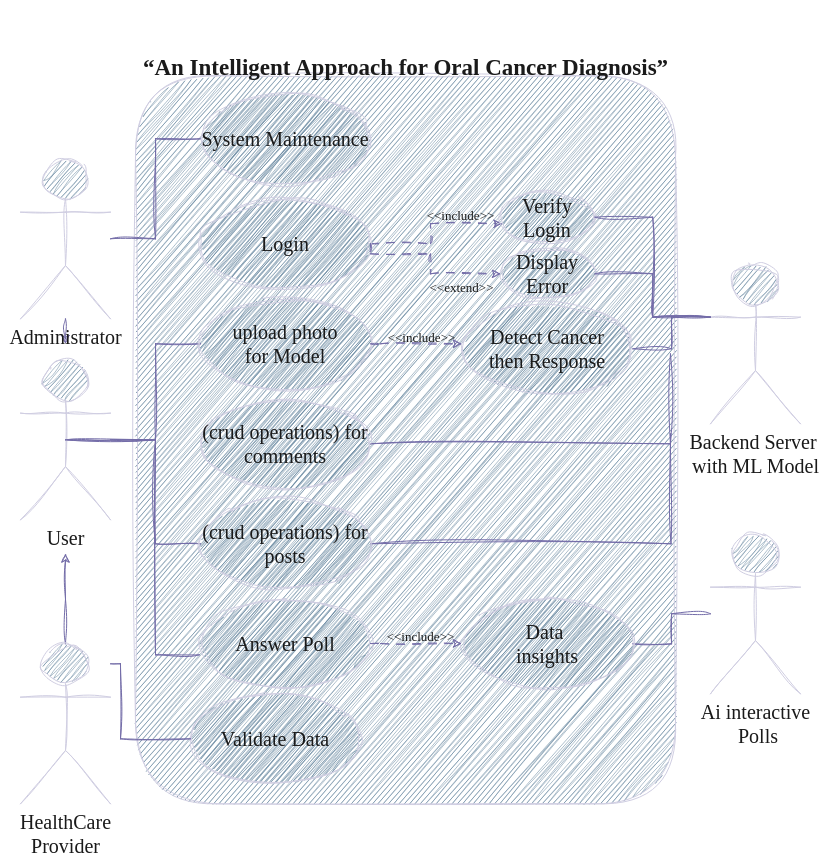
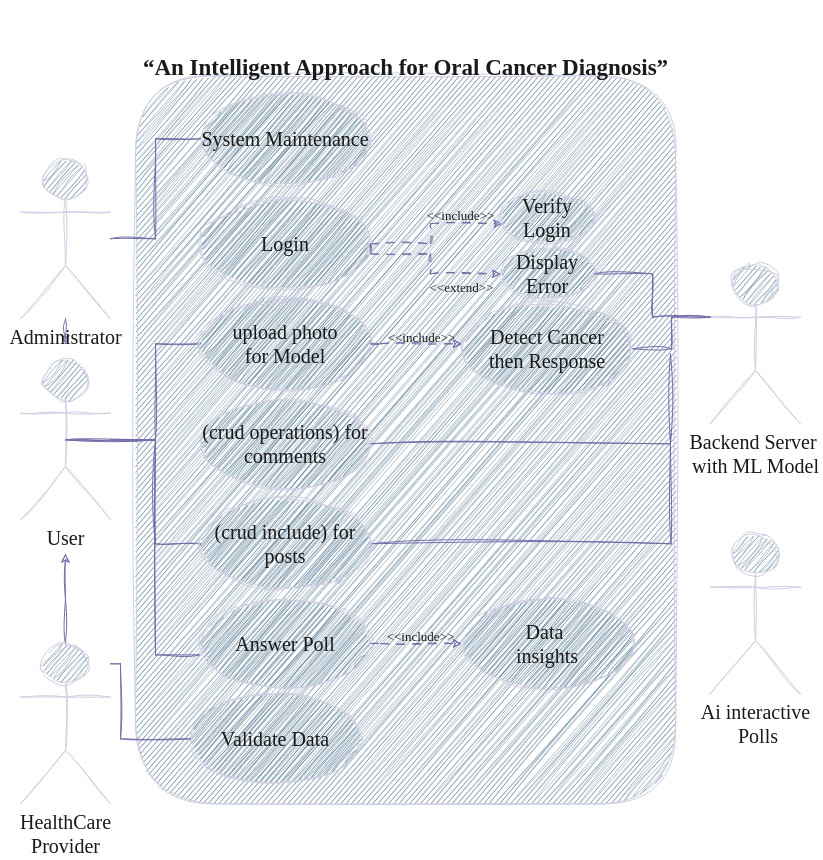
  <mxCell id="0" />
  <mxCell id="1" parent="0" />
  <mxCell id="2" value="" style="rounded=1;whiteSpace=wrap;html=1;hachureGap=4;fontFamily=Architects Daughter;fontSource=https%3A%2F%2Ffonts.googleapis.com%2Fcss%3Ffamily%3DArchitects%2BDaughter;fontSize=20;sketch=1;curveFitting=1;jiggle=2;labelBackgroundColor=none;fillColor=#5D7F99;strokeColor=#D0CEE2;fontColor=#1A1A1A;" vertex="1" parent="1"><mxGeometry x="135" y="75.33" width="540" height="728" as="geometry" /></mxCell>
  <mxCell id="3" value="&lt;p align=&quot;center&quot; class=&quot;MsoNormal&quot;&gt;&lt;b&gt;&lt;font style=&quot;font-size: 23px;&quot;&gt;“An Intelligent Approach for Oral Cancer Diagnosis”&lt;/font&gt;&lt;/b&gt;&lt;b&gt;&lt;span style=&quot;font-size:22.0pt;&lt;br/&gt;font-family:&amp;quot;Tahoma&amp;quot;,sans-serif;mso-ascii-font-family:&amp;quot;Century Gothic&amp;quot;;&lt;br/&gt;mso-ascii-theme-font:minor-latin;mso-hansi-font-family:&amp;quot;Century Gothic&amp;quot;;&lt;br/&gt;mso-hansi-theme-font:minor-latin;mso-bidi-theme-font:minor-bidi;color:#002060&quot; dir=&quot;RTL&quot; lang=&quot;AR-SA&quot;&gt;&lt;/span&gt;&lt;/b&gt;&lt;/p&gt;" style="text;html=1;align=center;verticalAlign=middle;resizable=0;points=[];autosize=1;strokeColor=none;fillColor=none;fontSize=20;fontFamily=Architects Daughter;fontColor=#1A1A1A;" vertex="1" parent="1"><mxGeometry x="120" y="20" width="570" height="90" as="geometry" /></mxCell>
  <mxCell id="4" style="edgeStyle=orthogonalEdgeStyle;rounded=0;sketch=1;hachureGap=4;jiggle=2;curveFitting=1;orthogonalLoop=1;jettySize=auto;html=1;strokeColor=#736CA8;fontFamily=Architects Daughter;fontSource=https%3A%2F%2Ffonts.googleapis.com%2Fcss%3Ffamily%3DArchitects%2BDaughter;fontSize=16;fontColor=#1A1A1A;endArrow=none;endFill=0;" edge="1" parent="1" source="6" target="17"><mxGeometry relative="1" as="geometry" /></mxCell>
  <mxCell id="5" style="edgeStyle=orthogonalEdgeStyle;rounded=0;sketch=1;hachureGap=4;jiggle=2;curveFitting=1;orthogonalLoop=1;jettySize=auto;html=1;exitX=0.5;exitY=0.5;exitDx=0;exitDy=0;exitPerimeter=0;entryX=0;entryY=0.5;entryDx=0;entryDy=0;strokeColor=#736CA8;fontFamily=Architects Daughter;fontSource=https%3A%2F%2Ffonts.googleapis.com%2Fcss%3Ffamily%3DArchitects%2BDaughter;fontSize=16;fontColor=#1A1A1A;endArrow=none;endFill=0;" edge="1" parent="1" source="6" target="19"><mxGeometry relative="1" as="geometry" /></mxCell>
  <mxCell id="6" value="User" style="shape=umlActor;verticalLabelPosition=bottom;verticalAlign=top;html=1;outlineConnect=0;sketch=1;hachureGap=4;jiggle=2;curveFitting=1;strokeColor=#D0CEE2;fontFamily=Architects Daughter;fontSource=https%3A%2F%2Ffonts.googleapis.com%2Fcss%3Ffamily%3DArchitects%2BDaughter;fontSize=20;fontColor=#1A1A1A;fillColor=#5D7F99;" vertex="1" parent="1"><mxGeometry x="20" y="359.33" width="90" height="160" as="geometry" /></mxCell>
  <mxCell id="7" style="edgeStyle=orthogonalEdgeStyle;rounded=0;sketch=1;hachureGap=4;jiggle=2;curveFitting=1;orthogonalLoop=1;jettySize=auto;html=1;exitX=1;exitY=0.5;exitDx=0;exitDy=0;strokeColor=#736CA8;fontFamily=Architects Daughter;fontSource=https%3A%2F%2Ffonts.googleapis.com%2Fcss%3Ffamily%3DArchitects%2BDaughter;fontSize=16;fontColor=#1A1A1A;dashed=1;dashPattern=8 8;" edge="1" parent="1" source="9" target="25"><mxGeometry relative="1" as="geometry"><Array as="points"><mxPoint x="430" y="243.33" /><mxPoint x="430" y="223.33" /></Array></mxGeometry></mxCell>
  <mxCell id="8" value="&lt;font style=&quot;font-size: 13px;&quot;&gt;&amp;lt;&amp;lt;include&amp;gt;&amp;gt;&lt;/font&gt;" style="edgeLabel;html=1;align=center;verticalAlign=middle;resizable=0;points=[];fontSize=20;fontFamily=Architects Daughter;fontColor=#1A1A1A;labelBackgroundColor=none;" vertex="1" connectable="0" parent="7"><mxGeometry x="0.089" y="1" relative="1" as="geometry"><mxPoint x="27" y="-11" as="offset" /></mxGeometry></mxCell>
  <mxCell id="9" value="Login" style="ellipse;whiteSpace=wrap;html=1;sketch=1;hachureGap=4;jiggle=2;curveFitting=1;strokeColor=#D0CEE2;fontFamily=Architects Daughter;fontSource=https%3A%2F%2Ffonts.googleapis.com%2Fcss%3Ffamily%3DArchitects%2BDaughter;fontSize=20;fontColor=#1A1A1A;fillColor=#5D7F99;" vertex="1" parent="1"><mxGeometry x="200" y="198.33" width="170" height="90" as="geometry" /></mxCell>
- <mxCell id="10" style="edgeStyle=orthogonalEdgeStyle;rounded=0;sketch=1;hachureGap=4;jiggle=2;curveFitting=1;orthogonalLoop=1;jettySize=auto;html=1;entryX=1;entryY=0.5;entryDx=0;entryDy=0;strokeColor=#736CA8;fontFamily=Architects Daughter;fontSource=https%3A%2F%2Ffonts.googleapis.com%2Fcss%3Ffamily%3DArchitects%2BDaughter;fontSize=16;fontColor=#1A1A1A;endArrow=none;endFill=0;" edge="1" parent="1" source="11" target="38"><mxGeometry relative="1" as="geometry" /></mxCell>
  <mxCell id="11" value="Ai interactive&lt;br&gt;&amp;nbsp;Polls" style="shape=umlActor;verticalLabelPosition=bottom;verticalAlign=top;html=1;outlineConnect=0;sketch=1;hachureGap=4;jiggle=2;curveFitting=1;strokeColor=#D0CEE2;fontFamily=Architects Daughter;fontSource=https%3A%2F%2Ffonts.googleapis.com%2Fcss%3Ffamily%3DArchitects%2BDaughter;fontSize=20;fontColor=#1A1A1A;fillColor=#5D7F99;" vertex="1" parent="1"><mxGeometry x="710" y="533.33" width="90" height="160" as="geometry" /></mxCell>
  <mxCell id="12" style="edgeStyle=orthogonalEdgeStyle;rounded=0;sketch=1;hachureGap=4;jiggle=2;curveFitting=1;orthogonalLoop=1;jettySize=auto;html=1;exitX=0;exitY=0.333;exitDx=0;exitDy=0;exitPerimeter=0;entryX=1;entryY=0.5;entryDx=0;entryDy=0;strokeColor=#736CA8;fontFamily=Architects Daughter;fontSource=https%3A%2F%2Ffonts.googleapis.com%2Fcss%3Ffamily%3DArchitects%2BDaughter;fontSize=16;fontColor=#1A1A1A;endArrow=none;endFill=0;" edge="1" parent="1" source="13" target="35"><mxGeometry relative="1" as="geometry" /></mxCell>
  <mxCell id="13" value="Backend Server&amp;nbsp;&lt;br&gt;with ML Model" style="shape=umlActor;verticalLabelPosition=bottom;verticalAlign=top;html=1;outlineConnect=0;sketch=1;hachureGap=4;jiggle=2;curveFitting=1;strokeColor=#D0CEE2;fontFamily=Architects Daughter;fontSource=https%3A%2F%2Ffonts.googleapis.com%2Fcss%3Ffamily%3DArchitects%2BDaughter;fontSize=20;fontColor=#1A1A1A;fillColor=#5D7F99;" vertex="1" parent="1"><mxGeometry x="710" y="263.33" width="90" height="160" as="geometry" /></mxCell>
  <mxCell id="14" style="edgeStyle=orthogonalEdgeStyle;rounded=0;sketch=1;hachureGap=4;jiggle=2;curveFitting=1;orthogonalLoop=1;jettySize=auto;html=1;strokeColor=#736CA8;fontFamily=Architects Daughter;fontSource=https%3A%2F%2Ffonts.googleapis.com%2Fcss%3Ffamily%3DArchitects%2BDaughter;fontSize=16;fontColor=#1A1A1A;endArrow=none;endFill=0;" edge="1" parent="1" source="16" target="31"><mxGeometry relative="1" as="geometry" /></mxCell>
  <mxCell id="15" style="edgeStyle=orthogonalEdgeStyle;rounded=0;sketch=1;hachureGap=4;jiggle=2;curveFitting=1;orthogonalLoop=1;jettySize=auto;html=1;strokeColor=#736CA8;fontFamily=Architects Daughter;fontSource=https%3A%2F%2Ffonts.googleapis.com%2Fcss%3Ffamily%3DArchitects%2BDaughter;fontSize=16;fontColor=#1A1A1A;" edge="1" parent="1" source="16"><mxGeometry relative="1" as="geometry"><mxPoint x="65" y="343.33" as="targetPoint" /></mxGeometry></mxCell>
  <mxCell id="16" value="Administrator" style="shape=umlActor;verticalLabelPosition=bottom;verticalAlign=top;html=1;outlineConnect=0;sketch=1;hachureGap=4;jiggle=2;curveFitting=1;strokeColor=#D0CEE2;fontFamily=Architects Daughter;fontSource=https%3A%2F%2Ffonts.googleapis.com%2Fcss%3Ffamily%3DArchitects%2BDaughter;fontSize=20;fontColor=#1A1A1A;fillColor=#5D7F99;" vertex="1" parent="1"><mxGeometry x="20" y="158.33" width="90" height="160" as="geometry" /></mxCell>
  <mxCell id="17" value="upload photo&lt;br style=&quot;border-color: var(--border-color);&quot;&gt;for Model" style="ellipse;whiteSpace=wrap;html=1;sketch=1;hachureGap=4;jiggle=2;curveFitting=1;strokeColor=#D0CEE2;fontFamily=Architects Daughter;fontSource=https%3A%2F%2Ffonts.googleapis.com%2Fcss%3Ffamily%3DArchitects%2BDaughter;fontSize=20;fontColor=#1A1A1A;fillColor=#5D7F99;" vertex="1" parent="1"><mxGeometry x="200" y="298.33" width="170" height="90" as="geometry" /></mxCell>
  <mxCell id="18" style="edgeStyle=orthogonalEdgeStyle;rounded=0;sketch=1;hachureGap=4;jiggle=2;curveFitting=1;orthogonalLoop=1;jettySize=auto;html=1;exitX=1;exitY=0.5;exitDx=0;exitDy=0;strokeColor=#736CA8;fontFamily=Architects Daughter;fontSource=https%3A%2F%2Ffonts.googleapis.com%2Fcss%3Ffamily%3DArchitects%2BDaughter;fontSize=16;fontColor=#1A1A1A;endArrow=none;endFill=0;" edge="1" parent="1" source="19"><mxGeometry relative="1" as="geometry"><mxPoint x="670" y="433.33" as="targetPoint" /></mxGeometry></mxCell>
- <mxCell id="19" value="(crud operations) for posts" style="ellipse;whiteSpace=wrap;html=1;sketch=1;hachureGap=4;jiggle=2;curveFitting=1;strokeColor=#D0CEE2;fontFamily=Architects Daughter;fontSource=https%3A%2F%2Ffonts.googleapis.com%2Fcss%3Ffamily%3DArchitects%2BDaughter;fontSize=20;fontColor=#1A1A1A;fillColor=#5D7F99;" vertex="1" parent="1"><mxGeometry x="200" y="498.33" width="170" height="90" as="geometry" /></mxCell>
+ <mxCell id="19" value="(crud include) for posts" style="ellipse;whiteSpace=wrap;html=1;sketch=1;hachureGap=4;jiggle=2;curveFitting=1;strokeColor=#D0CEE2;fontFamily=Architects Daughter;fontSource=https%3A%2F%2Ffonts.googleapis.com%2Fcss%3Ffamily%3DArchitects%2BDaughter;fontSize=20;fontColor=#1A1A1A;fillColor=#5D7F99;" vertex="1" parent="1"><mxGeometry x="200" y="498.33" width="170" height="90" as="geometry" /></mxCell>
  <mxCell id="20" style="edgeStyle=orthogonalEdgeStyle;rounded=0;sketch=1;hachureGap=4;jiggle=2;curveFitting=1;orthogonalLoop=1;jettySize=auto;html=1;exitX=1;exitY=0.5;exitDx=0;exitDy=0;strokeColor=#736CA8;fontFamily=Architects Daughter;fontSource=https%3A%2F%2Ffonts.googleapis.com%2Fcss%3Ffamily%3DArchitects%2BDaughter;fontSize=16;fontColor=#1A1A1A;endArrow=none;endFill=0;" edge="1" parent="1" source="21"><mxGeometry relative="1" as="geometry"><mxPoint x="670" y="353.33" as="targetPoint" /><Array as="points"><mxPoint x="670" y="443.33" /></Array></mxGeometry></mxCell>
  <mxCell id="21" value="(crud operations) for comments" style="ellipse;whiteSpace=wrap;html=1;sketch=1;hachureGap=4;jiggle=2;curveFitting=1;strokeColor=#D0CEE2;fontFamily=Architects Daughter;fontSource=https%3A%2F%2Ffonts.googleapis.com%2Fcss%3Ffamily%3DArchitects%2BDaughter;fontSize=20;fontColor=#1A1A1A;fillColor=#5D7F99;" vertex="1" parent="1"><mxGeometry x="200" y="398.33" width="170" height="90" as="geometry" /></mxCell>
  <mxCell id="22" value="Answer Poll" style="ellipse;whiteSpace=wrap;html=1;sketch=1;hachureGap=4;jiggle=2;curveFitting=1;strokeColor=#D0CEE2;fontFamily=Architects Daughter;fontSource=https%3A%2F%2Ffonts.googleapis.com%2Fcss%3Ffamily%3DArchitects%2BDaughter;fontSize=20;fontColor=#1A1A1A;fillColor=#5D7F99;" vertex="1" parent="1"><mxGeometry x="200" y="598.33" width="170" height="90" as="geometry" /></mxCell>
  <mxCell id="23" value="Validate Data" style="ellipse;whiteSpace=wrap;html=1;sketch=1;hachureGap=4;jiggle=2;curveFitting=1;strokeColor=#D0CEE2;fontFamily=Architects Daughter;fontSource=https%3A%2F%2Ffonts.googleapis.com%2Fcss%3Ffamily%3DArchitects%2BDaughter;fontSize=20;fontColor=#1A1A1A;fillColor=#5D7F99;" vertex="1" parent="1"><mxGeometry x="190" y="693.33" width="170" height="90" as="geometry" /></mxCell>
  <mxCell id="24" style="edgeStyle=orthogonalEdgeStyle;rounded=0;sketch=1;hachureGap=4;jiggle=2;curveFitting=1;orthogonalLoop=1;jettySize=auto;html=1;exitX=0.5;exitY=0.5;exitDx=0;exitDy=0;exitPerimeter=0;entryX=-0.006;entryY=0.622;entryDx=0;entryDy=0;entryPerimeter=0;strokeColor=#736CA8;fontFamily=Architects Daughter;fontSource=https%3A%2F%2Ffonts.googleapis.com%2Fcss%3Ffamily%3DArchitects%2BDaughter;fontSize=16;fontColor=#1A1A1A;endArrow=none;endFill=0;" edge="1" parent="1" source="6" target="22"><mxGeometry relative="1" as="geometry" /></mxCell>
  <mxCell id="25" value="Verify&lt;br&gt;Login" style="ellipse;whiteSpace=wrap;html=1;sketch=1;hachureGap=4;jiggle=2;curveFitting=1;strokeColor=#D0CEE2;fontFamily=Architects Daughter;fontSource=https%3A%2F%2Ffonts.googleapis.com%2Fcss%3Ffamily%3DArchitects%2BDaughter;fontSize=20;fontColor=#1A1A1A;fillColor=#5D7F99;" vertex="1" parent="1"><mxGeometry x="500" y="191.67" width="94.44" height="50" as="geometry" /></mxCell>
  <mxCell id="26" value="Display Error" style="ellipse;whiteSpace=wrap;html=1;sketch=1;hachureGap=4;jiggle=2;curveFitting=1;strokeColor=#D0CEE2;fontFamily=Architects Daughter;fontSource=https%3A%2F%2Ffonts.googleapis.com%2Fcss%3Ffamily%3DArchitects%2BDaughter;fontSize=20;fontColor=#1A1A1A;fillColor=#5D7F99;" vertex="1" parent="1"><mxGeometry x="500" y="248.33" width="94.44" height="50" as="geometry" /></mxCell>
  <mxCell id="27" style="edgeStyle=orthogonalEdgeStyle;rounded=0;sketch=1;hachureGap=4;jiggle=2;curveFitting=1;orthogonalLoop=1;jettySize=auto;html=1;strokeColor=#736CA8;fontFamily=Architects Daughter;fontSource=https%3A%2F%2Ffonts.googleapis.com%2Fcss%3Ffamily%3DArchitects%2BDaughter;fontSize=16;fontColor=#1A1A1A;dashed=1;dashPattern=8 8;entryX=0;entryY=0.5;entryDx=0;entryDy=0;" edge="1" parent="1" target="26"><mxGeometry relative="1" as="geometry"><mxPoint x="370" y="243.33" as="sourcePoint" /><mxPoint x="510" y="135.33" as="targetPoint" /><Array as="points"><mxPoint x="370" y="253.33" /><mxPoint x="430" y="253.33" /><mxPoint x="430" y="273.33" /></Array></mxGeometry></mxCell>
  <mxCell id="28" value="&lt;font style=&quot;font-size: 13px;&quot;&gt;&amp;lt;&amp;lt;extend&amp;gt;&amp;gt;&lt;/font&gt;" style="edgeLabel;html=1;align=center;verticalAlign=middle;resizable=0;points=[];fontSize=20;fontFamily=Architects Daughter;fontColor=#1A1A1A;labelBackgroundColor=none;" vertex="1" connectable="0" parent="27"><mxGeometry x="0.089" y="1" relative="1" as="geometry"><mxPoint x="29" y="13" as="offset" /></mxGeometry></mxCell>
- <mxCell id="29" style="edgeStyle=orthogonalEdgeStyle;rounded=0;sketch=1;hachureGap=4;jiggle=2;curveFitting=1;orthogonalLoop=1;jettySize=auto;html=1;entryX=0;entryY=0.333;entryDx=0;entryDy=0;entryPerimeter=0;strokeColor=#736CA8;fontFamily=Architects Daughter;fontSource=https%3A%2F%2Ffonts.googleapis.com%2Fcss%3Ffamily%3DArchitects%2BDaughter;fontSize=16;fontColor=#1A1A1A;endArrow=none;endFill=0;" edge="1" parent="1" source="25" target="13"><mxGeometry relative="1" as="geometry" /></mxCell>
  <mxCell id="30" style="edgeStyle=orthogonalEdgeStyle;rounded=0;sketch=1;hachureGap=4;jiggle=2;curveFitting=1;orthogonalLoop=1;jettySize=auto;html=1;exitX=1;exitY=0.5;exitDx=0;exitDy=0;entryX=0;entryY=0.333;entryDx=0;entryDy=0;entryPerimeter=0;strokeColor=#736CA8;fontFamily=Architects Daughter;fontSource=https%3A%2F%2Ffonts.googleapis.com%2Fcss%3Ffamily%3DArchitects%2BDaughter;fontSize=16;fontColor=#1A1A1A;endArrow=none;endFill=0;" edge="1" parent="1" source="26" target="13"><mxGeometry relative="1" as="geometry" /></mxCell>
  <mxCell id="31" value="System Maintenance" style="ellipse;whiteSpace=wrap;html=1;sketch=1;hachureGap=4;jiggle=2;curveFitting=1;strokeColor=#D0CEE2;fontFamily=Architects Daughter;fontSource=https%3A%2F%2Ffonts.googleapis.com%2Fcss%3Ffamily%3DArchitects%2BDaughter;fontSize=20;fontColor=#1A1A1A;fillColor=#5D7F99;" vertex="1" parent="1"><mxGeometry x="200" y="93.33" width="170" height="90" as="geometry" /></mxCell>
  <mxCell id="32" style="edgeStyle=orthogonalEdgeStyle;rounded=0;sketch=1;hachureGap=4;jiggle=2;curveFitting=1;orthogonalLoop=1;jettySize=auto;html=1;strokeColor=#736CA8;fontFamily=Architects Daughter;fontSource=https%3A%2F%2Ffonts.googleapis.com%2Fcss%3Ffamily%3DArchitects%2BDaughter;fontSize=16;fontColor=#1A1A1A;" edge="1" parent="1" source="34"><mxGeometry relative="1" as="geometry"><mxPoint x="65" y="553.33" as="targetPoint" /></mxGeometry></mxCell>
  <mxCell id="33" style="edgeStyle=orthogonalEdgeStyle;rounded=0;sketch=1;hachureGap=4;jiggle=2;curveFitting=1;orthogonalLoop=1;jettySize=auto;html=1;strokeColor=#736CA8;fontFamily=Architects Daughter;fontSource=https%3A%2F%2Ffonts.googleapis.com%2Fcss%3Ffamily%3DArchitects%2BDaughter;fontSize=16;fontColor=#1A1A1A;endArrow=none;endFill=0;" edge="1" parent="1" source="34" target="23"><mxGeometry relative="1" as="geometry"><Array as="points"><mxPoint x="120" y="663.33" /><mxPoint x="120" y="738.33" /></Array></mxGeometry></mxCell>
  <mxCell id="34" value="HealthCare &lt;br&gt;Provider" style="shape=umlActor;verticalLabelPosition=bottom;verticalAlign=top;html=1;outlineConnect=0;sketch=1;hachureGap=4;jiggle=2;curveFitting=1;strokeColor=#D0CEE2;fontFamily=Architects Daughter;fontSource=https%3A%2F%2Ffonts.googleapis.com%2Fcss%3Ffamily%3DArchitects%2BDaughter;fontSize=20;fontColor=#1A1A1A;fillColor=#5D7F99;" vertex="1" parent="1"><mxGeometry x="20" y="643.33" width="90" height="160" as="geometry" /></mxCell>
  <mxCell id="35" value="Detect Cancer&lt;br&gt;then Response" style="ellipse;whiteSpace=wrap;html=1;sketch=1;hachureGap=4;jiggle=2;curveFitting=1;strokeColor=#D0CEE2;fontFamily=Architects Daughter;fontSource=https%3A%2F%2Ffonts.googleapis.com%2Fcss%3Ffamily%3DArchitects%2BDaughter;fontSize=20;fontColor=#1A1A1A;fillColor=#5D7F99;" vertex="1" parent="1"><mxGeometry x="462.22" y="303.33" width="170" height="90" as="geometry" /></mxCell>
  <mxCell id="36" style="edgeStyle=orthogonalEdgeStyle;rounded=0;sketch=1;hachureGap=4;jiggle=2;curveFitting=1;orthogonalLoop=1;jettySize=auto;html=1;exitX=1;exitY=0.5;exitDx=0;exitDy=0;strokeColor=#736CA8;fontFamily=Architects Daughter;fontSource=https%3A%2F%2Ffonts.googleapis.com%2Fcss%3Ffamily%3DArchitects%2BDaughter;fontSize=16;fontColor=#1A1A1A;dashed=1;dashPattern=8 8;" edge="1" parent="1" source="17"><mxGeometry relative="1" as="geometry"><mxPoint x="329" y="363.33" as="sourcePoint" /><mxPoint x="461" y="343.33" as="targetPoint" /><Array as="points"><mxPoint x="380" y="343.33" /><mxPoint x="380" y="343.33" /></Array></mxGeometry></mxCell>
  <mxCell id="37" value="&lt;font style=&quot;font-size: 13px;&quot;&gt;&amp;lt;&amp;lt;include&amp;gt;&amp;gt;&lt;/font&gt;" style="edgeLabel;html=1;align=center;verticalAlign=middle;resizable=0;points=[];fontSize=20;fontFamily=Architects Daughter;fontColor=#1A1A1A;labelBackgroundColor=none;" vertex="1" connectable="0" parent="36"><mxGeometry x="0.089" y="1" relative="1" as="geometry"><mxPoint y="-9" as="offset" /></mxGeometry></mxCell>
  <mxCell id="38" value="Data&amp;nbsp;&lt;br&gt;insights" style="ellipse;whiteSpace=wrap;html=1;sketch=1;hachureGap=4;jiggle=2;curveFitting=1;strokeColor=#D0CEE2;fontFamily=Architects Daughter;fontSource=https%3A%2F%2Ffonts.googleapis.com%2Fcss%3Ffamily%3DArchitects%2BDaughter;fontSize=20;fontColor=#1A1A1A;fillColor=#5D7F99;" vertex="1" parent="1"><mxGeometry x="462.22" y="598.33" width="170" height="90" as="geometry" /></mxCell>
  <mxCell id="39" style="edgeStyle=orthogonalEdgeStyle;rounded=0;sketch=1;hachureGap=4;jiggle=2;curveFitting=1;orthogonalLoop=1;jettySize=auto;html=1;exitX=1;exitY=0.5;exitDx=0;exitDy=0;strokeColor=#736CA8;fontFamily=Architects Daughter;fontSource=https%3A%2F%2Ffonts.googleapis.com%2Fcss%3Ffamily%3DArchitects%2BDaughter;fontSize=16;fontColor=#1A1A1A;dashed=1;dashPattern=8 8;" edge="1" parent="1"><mxGeometry relative="1" as="geometry"><mxPoint x="370" y="642.99" as="sourcePoint" /><mxPoint x="461" y="642.99" as="targetPoint" /><Array as="points"><mxPoint x="380" y="642.99" /><mxPoint x="380" y="642.99" /></Array></mxGeometry></mxCell>
  <mxCell id="40" value="&lt;font style=&quot;font-size: 13px;&quot;&gt;&amp;lt;&amp;lt;include&amp;gt;&amp;gt;&lt;/font&gt;" style="edgeLabel;html=1;align=center;verticalAlign=middle;resizable=0;points=[];fontSize=20;fontFamily=Architects Daughter;fontColor=#1A1A1A;labelBackgroundColor=none;" vertex="1" connectable="0" parent="39"><mxGeometry x="0.089" y="1" relative="1" as="geometry"><mxPoint y="-9" as="offset" /></mxGeometry></mxCell>
